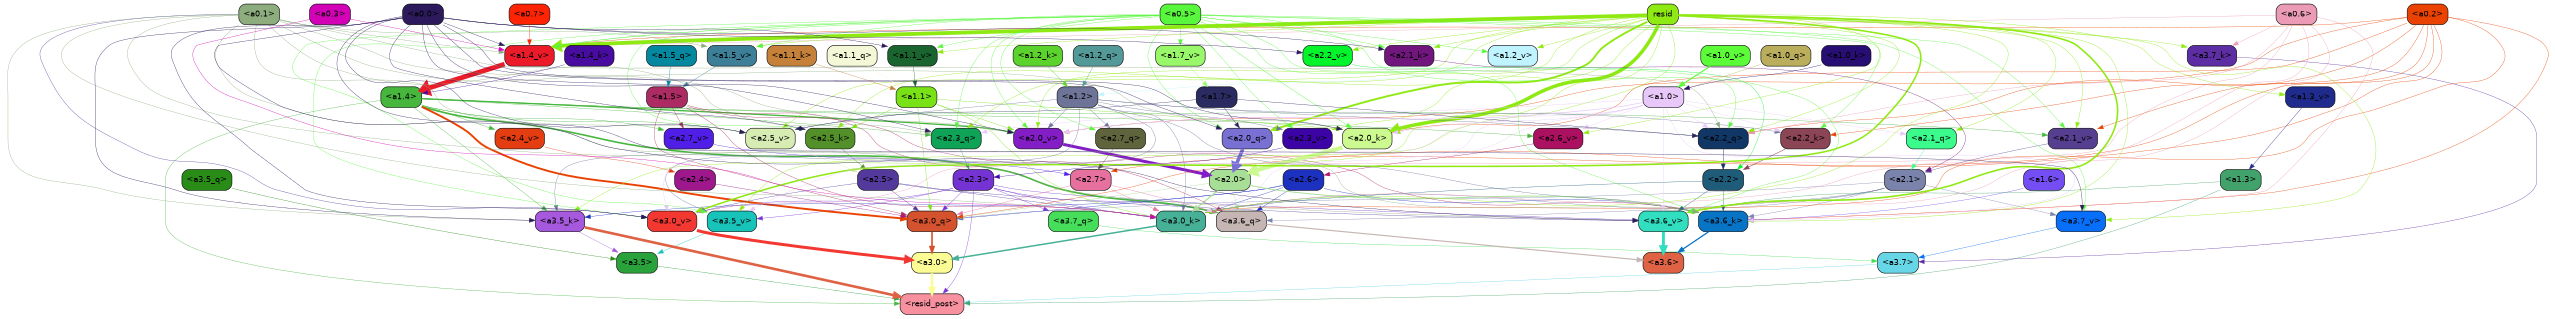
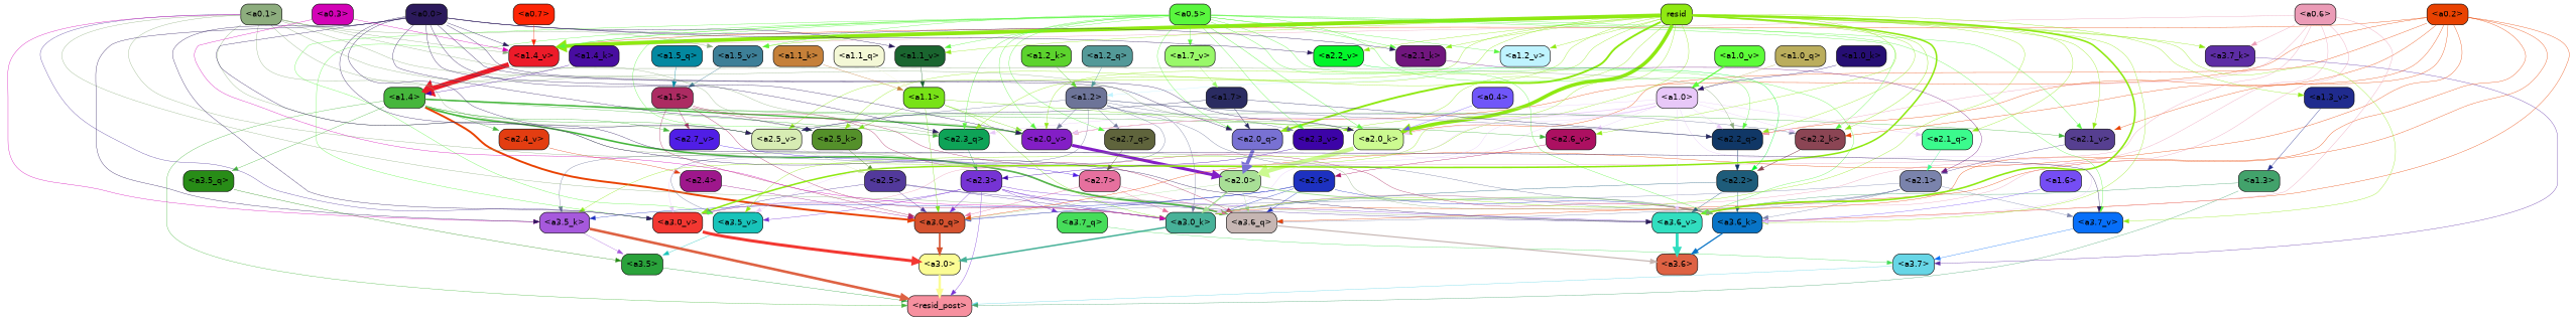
  strict digraph {
    splines=true
    node [color=black fontname=Helvetica shape=box style="filled, rounded"]
    edge [color="#8fe912" penwidth=0.6]
    "<a3.7>" [fillcolor="#67d6e6"]
    "<resid_post>" [fillcolor="#f7909f"]
    "<a3.6>" [fillcolor="#de6243"]
    "<a3.5>" [fillcolor="#2aa23b"]
    "<a3.0>" [fillcolor="#fbfc94"]
    "<a2.3>" [fillcolor="#7633d4"]
    "<a3.7_q>" [fillcolor="#46dd5a"]
    "<a3.6_q>" [fillcolor="#c6b6b3"]
    "<a3.0_q>" [fillcolor="#d5522f"]
    "<a3.0_k>" [fillcolor="#47b198"]
    "<a3.6_v>" [fillcolor="#31dec0"]
    "<a3.5_v>" [fillcolor="#18c3ba"]
    "<a3.0_v>" [fillcolor="#f33731"]
    "<a1.4>" [fillcolor="#46b63c"]
    "<a3.5_q>" [fillcolor="#288c17"]
    "<a2.3_q>" [fillcolor="#0ea357"]
    "<a2.7_v>" [fillcolor="#501ee6"]
    "<a2.6_v>" [fillcolor="#ac1061"]
    "<a2.5_v>" [fillcolor="#d7ecb3"]
    "<a2.4_v>" [fillcolor="#e33d11"]
    "<a2.1_v>" [fillcolor="#563f90"]
    "<a2.0_v>" [fillcolor="#831ec6"]
    "<a2.7>" [fillcolor="#e6709e"]
    "<a2.6>" [fillcolor="#1d31c0"]
    "<a2.5>" [fillcolor="#52399b"]
    "<a2.4>" [fillcolor="#9e178c"]
    "<a2.1>" [fillcolor="#7a83ac"]
    "<a2.0>" [fillcolor="#a8df96"]
    "<a3.6_k>" [fillcolor="#0874c6"]
    "<a3.5_k>" [fillcolor="#a659dc"]
    "<a3.7_v>" [fillcolor="#076ff9"]
    "<a1.3>" [fillcolor="#42a26b"]
    "<a3.7_k>" [fillcolor="#5d2da4"]
    "<a1.5>" [fillcolor="#ac2b62"]
    "<a0.2>" [fillcolor="#e94201"]
    "<a2.2_q>" [fillcolor="#103766"]
    "<a2.2_k>" [fillcolor="#8b4554"]
    "<a2.0_k>" [fillcolor="#ccfa90"]
    "<a1.4_v>" [fillcolor="#ec1b29"]
    "<a2.2>" [fillcolor="#1e5c7a"]
    "<a1.1>" [fillcolor="#78e217"]
    "<a2.5_k>" [fillcolor="#54902a"]
    "<a0.6>" [fillcolor="#eb9bb6"]
    n44 [fillcolor="#8fe912" label=resid]
    "<a2.1_q>" [fillcolor="#3bfb8d"]
    "<a2.0_q>" [fillcolor="#7871d3"]
    "<a2.1_k>" [fillcolor="#70167d"]
    "<a2.3_v>" [fillcolor="#3c03a7"]
    "<a2.2_v>" [fillcolor="#02f42a"]
    "<a1.5_v>" [fillcolor="#3d7f97"]
    "<a1.3_v>" [fillcolor="#202b8e"]
    "<a1.2_v>" [fillcolor="#bff3ff"]
    "<a1.1_v>" [fillcolor="#1a652f"]
    "<a1.2>" [fillcolor="#6d7498"]
    "<a2.7_q>" [fillcolor="#5f643c"]
    "<a1.6>" [fillcolor="#754df4"]
    "<a1.0>" [fillcolor="#e8c8f8"]
    "<a0.5>" [fillcolor="#59f63e"]
    "<a1.7_v>" [fillcolor="#99f869"]
    "<a1.7>" [fillcolor="#2a2b61"]
    "<a0.1>" [fillcolor="#8dad7e"]
    "<a0.0>" [fillcolor="#2c1a5c"]
    "<a0.3>" [fillcolor="#d302b6"]
+   "<a0.4>" [fillcolor="#7056f9"]
    "<a1.5_q>" [fillcolor="#0388a0"]
    "<a1.2_q>" [fillcolor="#539998"]
    "<a1.1_q>" [fillcolor="#f4f8d6"]
    "<a1.0_q>" [fillcolor="#baad5c"]
    "<a1.4_k>" [fillcolor="#480da0"]
    "<a1.2_k>" [fillcolor="#5cd32d"]
    "<a1.1_k>" [fillcolor="#c58039"]
    "<a1.0_k>" [fillcolor="#260e73"]
    "<a1.0_v>" [fillcolor="#5dfc39"]
    "<a0.7>" [fillcolor="#fd2405"]
    "<a3.7>" -> "<resid_post>" [color="#67d6e6" penwidth=0.6239100098609924]
    "<a3.5>" -> "<resid_post>" [color="#2aa23b"]
    "<a3.0>" -> "<resid_post>" [color="#fbfc94" penwidth=4.283544182777405]
    "<a2.3>" -> "<resid_post>" [color="#7633d4"]
    "<a2.3>" -> "<a3.7_q>" [color="#7633d4"]
    "<a2.3>" -> "<a3.6_q>" [color="#7633d4"]
    "<a2.3>" -> "<a3.0_q>" [color="#7633d4"]
    "<a2.3>" -> "<a3.0_k>" [color="#7633d4"]
    "<a2.3>" -> "<a3.6_v>" [color="#7633d4"]
    "<a2.3>" -> "<a3.5_v>" [color="#7633d4"]
    "<a2.3>" -> "<a3.0_v>" [color="#7633d4"]
    "<a3.7_q>" -> "<a3.7>" [color="#46dd5a"]
    "<a3.6_q>" -> "<a3.6>" [color="#c6b6b3" penwidth=2.0347584784030914]
    "<a3.0_q>" -> "<a3.0>" [color="#d5522f" penwidth=2.8635367155075073]
    "<a3.0_k>" -> "<a3.0>" [color="#47b198" penwidth=2.632905662059784]
    "<a3.6_v>" -> "<a3.6>" [color="#31dec0" penwidth=4.981305837631226]
    "<a3.5_v>" -> "<a3.5>" [color="#18c3ba"]
    "<a3.0_v>" -> "<a3.0>" [color="#f33731" penwidth=5.168330669403076]
    "<a1.4>" -> "<resid_post>" [color="#46b63c"]
    "<a1.4>" -> "<a3.6_q>" [color="#46b63c" penwidth=2.7934007048606873]
    "<a1.4>" -> "<a3.0_q>" [color="#e94201" penwidth=3.340754985809326]
-   "<a1.4>" -> "<a3.5_k>" [color="#46b63c"]
+   "<a1.4>" -> "<a3.5_q>" [color="#46b63c"]
    "<a1.4>" -> "<a2.3_q>" [color="#46b63c"]
    "<a1.4>" -> "<a2.7_v>" [color="#46b63c"]
    "<a1.4>" -> "<a2.6_v>" [color="#46b63c"]
    "<a1.4>" -> "<a2.5_v>" [color="#46b63c"]
    "<a1.4>" -> "<a2.4_v>" [color="#46b63c"]
    "<a1.4>" -> "<a2.1_v>" [color="#46b63c"]
    "<a1.4>" -> "<a2.0_v>" [color="#46b63c" penwidth=2.268759250640869]
    "<a3.5_q>" -> "<a3.5>" [color="#288c17"]
    "<a2.3_q>" -> "<a2.3>" [color="#0ea357"]
    "<a2.7_v>" -> "<a2.7>" [color="#501ee6"]
    "<a2.6_v>" -> "<a2.6>" [color="#ac1061"]
    "<a2.5_v>" -> "<a2.5>" [color="#d7ecb3"]
    "<a2.4_v>" -> "<a2.4>" [color="#e33d11"]
    "<a2.1_v>" -> "<a2.1>" [color="#563f90"]
    "<a2.0_v>" -> "<a2.0>" [color="#831ec6" penwidth=5.231471925973892]
    "<a2.7>" -> "<a3.6_q>" [color="#e6709e"]
    "<a2.7>" -> "<a3.0_q>" [color="#e6709e"]
    "<a2.7>" -> "<a3.0_k>" [color="#e6709e"]
    "<a2.6>" -> "<a3.6_q>" [color="#1d31c0"]
    "<a2.6>" -> "<a3.0_q>" [color="#1d31c0"]
    "<a2.6>" -> "<a3.0_k>" [color="#1d31c0"]
    "<a2.6>" -> "<a3.6_k>" [color="#1d31c0"]
    "<a2.6>" -> "<a3.5_k>" [color="#1d31c0"]
    "<a2.5>" -> "<a3.0_q>" [color="#52399b"]
    "<a2.5>" -> "<a3.0_k>" [color="#52399b"]
    "<a2.5>" -> "<a3.6_v>" [color="#52399b"]
    "<a2.5>" -> "<a3.0_v>" [color="#52399b"]
    "<a2.4>" -> "<a3.0_q>" [color="#9e178c"]
    "<a2.1>" -> "<a3.6_q>" [color="#7a83ac"]
    "<a2.1>" -> "<a3.0_q>" [color="#7a83ac"]
    "<a2.1>" -> "<a3.0_k>" [color="#7a83ac"]
    "<a2.1>" -> "<a3.6_v>" [color="#7a83ac"]
    "<a2.1>" -> "<a3.6_k>" [color="#7a83ac"]
    "<a2.1>" -> "<a3.7_v>" [color="#7a83ac"]
    "<a2.0>" -> "<a3.6_q>" [color="#a8df96"]
    "<a2.0>" -> "<a3.0_q>" [color="#a8df96"]
    "<a2.0>" -> "<a3.0_k>" [color="#a8df96" penwidth=2.161143198609352]
    "<a2.0>" -> "<a3.6_k>" [color="#a8df96" penwidth=1.6382827460765839]
    "<a3.6_k>" -> "<a3.6>" [color="#0874c6" penwidth=2.1760786175727844]
    "<a3.5_k>" -> "<resid_post>" [color="#de6243" penwidth=4.569062113761902]
    "<a3.5_k>" -> "<a3.5>" [color="#a659dc"]
    "<a3.7_v>" -> "<a3.7>" [color="#076ff9"]
    "<a1.3>" -> "<resid_post>" [color="#42a26b"]
    "<a1.3>" -> "<a3.6_v>" [color="#42a26b"]
    "<a3.7_k>" -> "<a3.7>" [color="#5d2da4"]
    "<a1.5>" -> "<a3.6_q>" [color="#ac2b62"]
    "<a1.5>" -> "<a3.0_q>" [color="#ac2b62"]
    "<a1.5>" -> "<a3.0_k>" [color="#ac2b62"]
    "<a1.5>" -> "<a2.7_v>" [color="#ac2b62"]
    "<a1.5>" -> "<a3.6_k>" [color="#ac2b62"]
-   "<a0.2>" -> "<a2.7>" [color="#e94201"]
+   "<a0.2>" -> "<a3.6_q>" [color="#e94201"]
    "<a0.2>" -> "<a3.0_q>" [color="#e94201"]
    "<a0.2>" -> "<a3.0_k>" [color="#e94201"]
    "<a0.2>" -> "<a2.1_v>" [color="#e94201"]
    "<a0.2>" -> "<a2.0_v>" [color="#e94201"]
    "<a0.2>" -> "<a3.6_k>" [color="#e94201"]
    "<a0.2>" -> "<a2.2_q>" [color="#e94201"]
    "<a0.2>" -> "<a2.2_k>" [color="#e94201"]
    "<a0.2>" -> "<a2.0_k>" [color="#e94201"]
    "<a0.2>" -> "<a1.4_v>" [color="#e94201"]
    "<a2.2_q>" -> "<a2.2>" [color="#103766" penwidth=0.7553567886352539]
    "<a2.2_k>" -> "<a2.2>" [color="#8b4554" penwidth=0.8854708671569824]
    "<a2.0_k>" -> "<a2.0>" [color="#ccfa90" penwidth=7.231504917144775]
    "<a1.4_v>" -> "<a1.4>" [color="#ec1b29" penwidth=8.36684274673462]
    "<a2.2>" -> "<a3.0_k>" [color="#1e5c7a"]
    "<a2.2>" -> "<a3.6_v>" [color="#1e5c7a"]
    "<a2.2>" -> "<a3.6_k>" [color="#1e5c7a"]
    "<a1.1>" -> "<a3.0_q>" [color="#78e217"]
    "<a1.1>" -> "<a3.0_k>" [color="#78e217"]
    "<a1.1>" -> "<a2.0_v>" [color="#78e217"]
    "<a1.1>" -> "<a2.0_k>" [color="#78e217"]
    "<a1.1>" -> "<a2.5_k>" [color="#78e217"]
    "<a2.5_k>" -> "<a2.5>" [color="#54902a"]
    "<a0.6>" -> "<a3.0_k>" [color="#eb9bb6"]
    "<a0.6>" -> "<a3.6_v>" [color="#eb9bb6"]
    "<a0.6>" -> "<a3.0_v>" [color="#eb9bb6"]
    "<a0.6>" -> "<a3.6_k>" [color="#eb9bb6"]
    "<a0.6>" -> "<a3.7_k>" [color="#eb9bb6"]
    "<a0.6>" -> "<a2.2_q>" [color="#eb9bb6"]
    "<a0.6>" -> "<a1.4_v>" [color="#eb9bb6"]
    n44 -> "<a3.0_k>"
    n44 -> "<a3.6_v>" [penwidth=2.7825746536254883]
    n44 -> "<a3.5_v>"
    n44 -> "<a3.0_v>" [penwidth=2.6950180530548096]
    n44 -> "<a2.3_q>"
    n44 -> "<a2.6_v>"
    n44 -> "<a2.5_v>"
    n44 -> "<a2.1_v>"
    n44 -> "<a2.0_v>"
    n44 -> "<a3.6_k>"
    n44 -> "<a3.5_k>"
    n44 -> "<a3.7_v>"
    n44 -> "<a3.7_k>"
    n44 -> "<a2.2_q>"
+   n44 -> "<a2.2_k>" [penwidth=0.6698317527770996]
    n44 -> "<a2.0_k>" [penwidth=6.12570995092392]
    n44 -> "<a1.4_v>" [penwidth=6.590077131986618]
    n44 -> "<a2.5_k>"
    n44 -> "<a2.1_q>"
    n44 -> "<a2.0_q>" [penwidth=3.305941343307495]
    n44 -> "<a2.1_k>"
    n44 -> "<a2.3_v>"
    n44 -> "<a2.2_v>"
    n44 -> "<a1.5_v>"
    n44 -> "<a1.3_v>"
    n44 -> "<a1.2_v>"
    n44 -> "<a1.1_v>"
    "<a2.1_q>" -> "<a2.1>" [color="#3bfb8d"]
    "<a2.0_q>" -> "<a2.0>" [color="#7871d3" penwidth=6.256794691085815]
    "<a2.1_k>" -> "<a2.1>" [color="#70167d"]
    "<a2.3_v>" -> "<a2.3>" [color="#3c03a7"]
    "<a2.2_v>" -> "<a2.2>" [color="#02f42a"]
    "<a1.5_v>" -> "<a1.5>" [color="#3d7f97"]
    "<a1.3_v>" -> "<a1.3>" [color="#202b8e"]
    "<a1.2_v>" -> "<a1.2>" [color="#bff3ff"]
    "<a1.1_v>" -> "<a1.1>" [color="#1a652f"]
    "<a1.2>" -> "<a3.0_k>" [color="#6d7498"]
    "<a1.2>" -> "<a3.5_v>" [color="#6d7498"]
    "<a1.2>" -> "<a2.5_v>" [color="#6d7498"]
    "<a1.2>" -> "<a2.0_v>" [color="#6d7498"]
    "<a1.2>" -> "<a3.6_k>" [color="#6d7498"]
    "<a1.2>" -> "<a3.5_k>" [color="#6d7498"]
    "<a1.2>" -> "<a2.2_q>" [color="#6d7498"]
    "<a1.2>" -> "<a2.2_k>" [color="#6d7498"]
    "<a1.2>" -> "<a2.3_v>" [color="#6d7498"]
    "<a1.2>" -> "<a2.7_q>" [color="#6d7498"]
    "<a2.7_q>" -> "<a2.7>" [color="#5f643c"]
    "<a1.6>" -> "<a3.6_k>" [color="#754df4"]
    "<a1.0>" -> "<a3.0_k>" [color="#e8c8f8"]
    "<a1.0>" -> "<a3.6_v>" [color="#e8c8f8"]
    "<a1.0>" -> "<a3.5_v>" [color="#e8c8f8"]
    "<a1.0>" -> "<a3.0_v>" [color="#e8c8f8"]
    "<a1.0>" -> "<a2.3_q>" [color="#e8c8f8"]
    "<a1.0>" -> "<a2.6_v>" [color="#e8c8f8"]
    "<a1.0>" -> "<a2.0_v>" [color="#e8c8f8" penwidth=1.2213096618652344]
    "<a1.0>" -> "<a3.6_k>" [color="#e8c8f8"]
    "<a1.0>" -> "<a2.2_q>" [color="#e8c8f8"]
    "<a1.0>" -> "<a2.2_k>" [color="#e8c8f8"]
    "<a1.0>" -> "<a2.0_k>" [color="#e8c8f8"]
    "<a1.0>" -> "<a2.1_q>" [color="#e8c8f8"]
    "<a0.5>" -> "<a3.6_v>" [color="#59f63e"]
    "<a0.5>" -> "<a3.5_v>" [color="#59f63e"]
    "<a0.5>" -> "<a3.0_v>" [color="#59f63e"]
    "<a0.5>" -> "<a2.3_q>" [color="#59f63e"]
    "<a0.5>" -> "<a2.1_v>" [color="#59f63e"]
    "<a0.5>" -> "<a2.0_v>" [color="#59f63e"]
    "<a0.5>" -> "<a3.6_k>" [color="#59f63e"]
    "<a0.5>" -> "<a3.7_v>" [color="#59f63e"]
    "<a0.5>" -> "<a2.2_q>" [color="#59f63e"]
    "<a0.5>" -> "<a2.2_k>" [color="#59f63e"]
    "<a0.5>" -> "<a2.0_k>" [color="#59f63e" penwidth=0.6900839805603027]
    "<a0.5>" -> "<a1.4_v>" [color="#59f63e" penwidth=0.9985027313232422]
    "<a0.5>" -> "<a2.5_k>" [color="#59f63e"]
    "<a0.5>" -> "<a2.0_q>" [color="#59f63e"]
    "<a0.5>" -> "<a2.1_k>" [color="#59f63e"]
    "<a0.5>" -> "<a2.3_v>" [color="#59f63e"]
    "<a0.5>" -> "<a1.5_v>" [color="#59f63e"]
    "<a0.5>" -> "<a1.2_v>" [color="#59f63e"]
    "<a0.5>" -> "<a1.1_v>" [color="#59f63e"]
    "<a0.5>" -> "<a2.7_q>" [color="#59f63e"]
    "<a0.5>" -> "<a1.7_v>" [color="#59f63e"]
    "<a1.7_v>" -> "<a1.7>" [color="#99f869"]
    "<a1.7>" -> "<a2.5_v>" [color="#2a2b61"]
    "<a1.7>" -> "<a2.2_q>" [color="#2a2b61"]
    "<a1.7>" -> "<a2.0_q>" [color="#2a2b61"]
    "<a0.1>" -> "<a3.0_k>" [color="#8dad7e"]
    "<a0.1>" -> "<a3.6_v>" [color="#8dad7e"]
    "<a0.1>" -> "<a3.0_v>" [color="#52399b"]
    "<a0.1>" -> "<a2.3_q>" [color="#8dad7e"]
    "<a0.1>" -> "<a2.5_v>" [color="#8dad7e"]
    "<a0.1>" -> "<a2.0_v>" [color="#8dad7e"]
    "<a0.1>" -> "<a3.6_k>" [color="#8dad7e"]
-   "<a0.1>" -> "<a3.5_k>" [color="#8dad7e"]
+   "<a0.1>" -> "<a3.5_k>" [color="#d302b6"]
    "<a0.1>" -> "<a2.2_q>" [color="#8dad7e"]
    "<a0.1>" -> "<a2.0_k>" [color="#8dad7e"]
    "<a0.1>" -> "<a1.4_v>" [color="#8dad7e"]
    "<a0.1>" -> "<a1.5_v>" [color="#8dad7e"]
    "<a0.0>" -> "<a3.6_v>" [color="#2c1a5c"]
    "<a0.0>" -> "<a3.0_v>" [color="#2c1a5c"]
    "<a0.0>" -> "<a2.3_q>" [color="#2c1a5c"]
    "<a0.0>" -> "<a2.5_v>" [color="#2c1a5c"]
    "<a0.0>" -> "<a2.0_v>" [color="#2c1a5c"]
    "<a0.0>" -> "<a3.5_k>" [color="#2c1a5c"]
    "<a0.0>" -> "<a3.7_v>" [color="#2c1a5c"]
    "<a0.0>" -> "<a2.0_k>" [color="#2c1a5c"]
    "<a0.0>" -> "<a1.4_v>" [color="#2c1a5c"]
    "<a0.0>" -> "<a2.5_k>" [color="#2c1a5c"]
    "<a0.0>" -> "<a2.0_q>" [color="#2c1a5c"]
    "<a0.0>" -> "<a2.1_k>" [color="#2c1a5c"]
    "<a0.0>" -> "<a2.2_v>" [color="#2c1a5c"]
    "<a0.0>" -> "<a1.1_v>" [color="#2c1a5c"]
    "<a0.3>" -> "<a3.0_k>" [color="#d302b6"]
    "<a0.3>" -> "<a1.4_v>" [color="#d302b6"]
+   "<a0.4>" -> "<a2.0_k>" [color="#7056f9"]
    "<a1.5_q>" -> "<a1.5>" [color="#0388a0"]
    "<a1.2_q>" -> "<a1.2>" [color="#539998"]
    "<a1.1_q>" -> "<a1.1>" [color="#f4f8d6"]
    "<a1.0_q>" -> "<a1.0>" [color="#baad5c"]
    "<a1.4_k>" -> "<a1.4>" [color="#480da0"]
    "<a1.2_k>" -> "<a1.2>" [color="#5cd32d"]
    "<a1.1_k>" -> "<a1.1>" [color="#c58039"]
    "<a1.0_k>" -> "<a1.0>" [color="#260e73"]
    "<a1.0_v>" -> "<a1.0>" [color="#5dfc39" penwidth=1.9665732383728027]
    "<a0.7>" -> "<a1.4_v>" [color="#fd2405"]
  }
